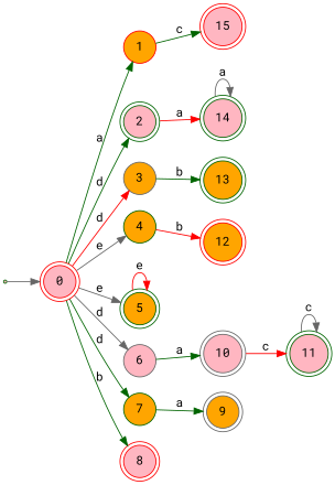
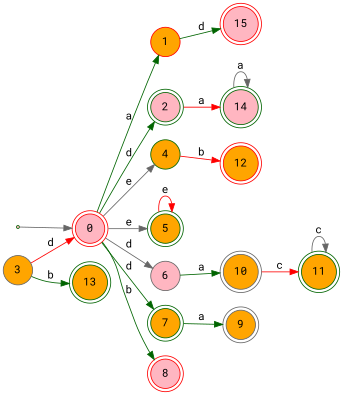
  digraph {
    fontname="Roboto Mono"
    rankdir=LR
    node [color=darkgreen fillcolor=orange fontname="Roboto Mono" shape=doublecircle style=filled]
    edge [color=darkgreen fontname="Roboto Mono"]
    dummy0 [fillcolor=lightpink shape=point]
    0 [color=red fillcolor=lightpink]
    1 [color=red shape=circle]
    2 [fillcolor=lightpink]
    3 [color=gray40 shape=circle]
    4 [shape=circle]
    5
    6 [color=gray40 fillcolor=lightpink shape=circle]
-   7 [shape=circle]
+   7
    8 [color=red fillcolor=lightpink]
    15 [color=red fillcolor=lightpink]
    14 [fillcolor=lightpink]
    13
    12 [color=red]
-   10 [color=gray40 fillcolor=lightpink]
+   10 [color=gray40]
    9 [color=gray40]
-   11 [fillcolor=lightpink]
+   11
    dummy0 -> 0 [color=gray40]
    0 -> 1 [label=a]
    0 -> 2 [label=d]
-   0 -> 3 [color=red label=d]
+   3 -> 0 [color=red label=d]
    0 -> 4 [color=gray40 label=e]
    0 -> 5 [color=gray40 label=e]
    0 -> 6 [color=gray40 label=d]
    0 -> 7 [label=d]
    0 -> 8 [label=b]
-   1 -> 15 [label=c]
+   1 -> 15 [label=d]
    2 -> 14 [color=red label=a]
    3 -> 13 [label=b]
    4 -> 12 [color=red label=b]
    5 -> 5 [color=red label=e]
    6 -> 10 [label=a]
    7 -> 9 [label=a]
    14 -> 14 [color=gray40 label=a]
    10 -> 11 [color=red label=c]
    11 -> 11 [color=gray40 label=c]
  }
